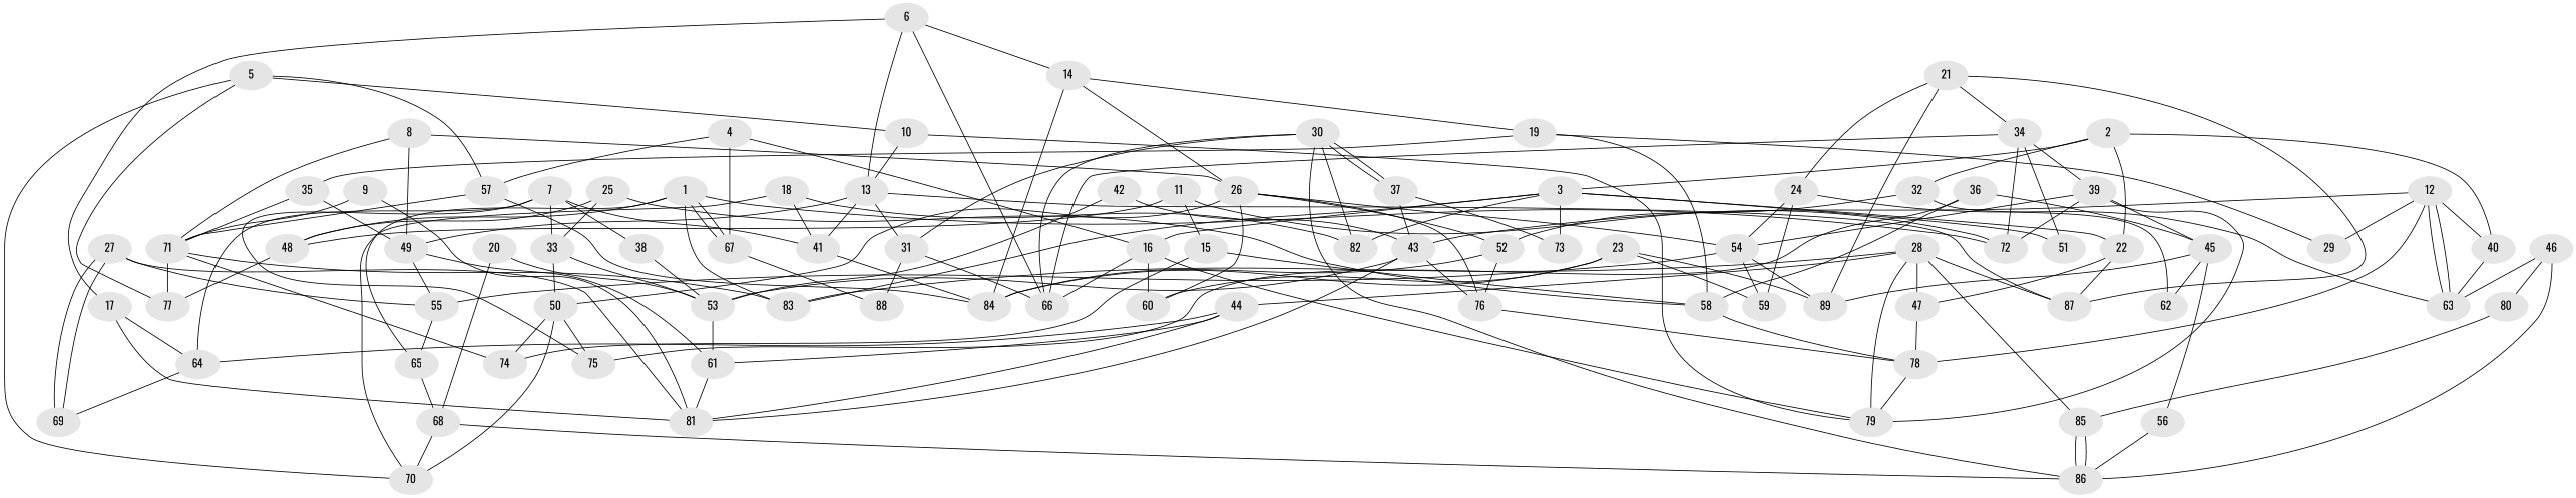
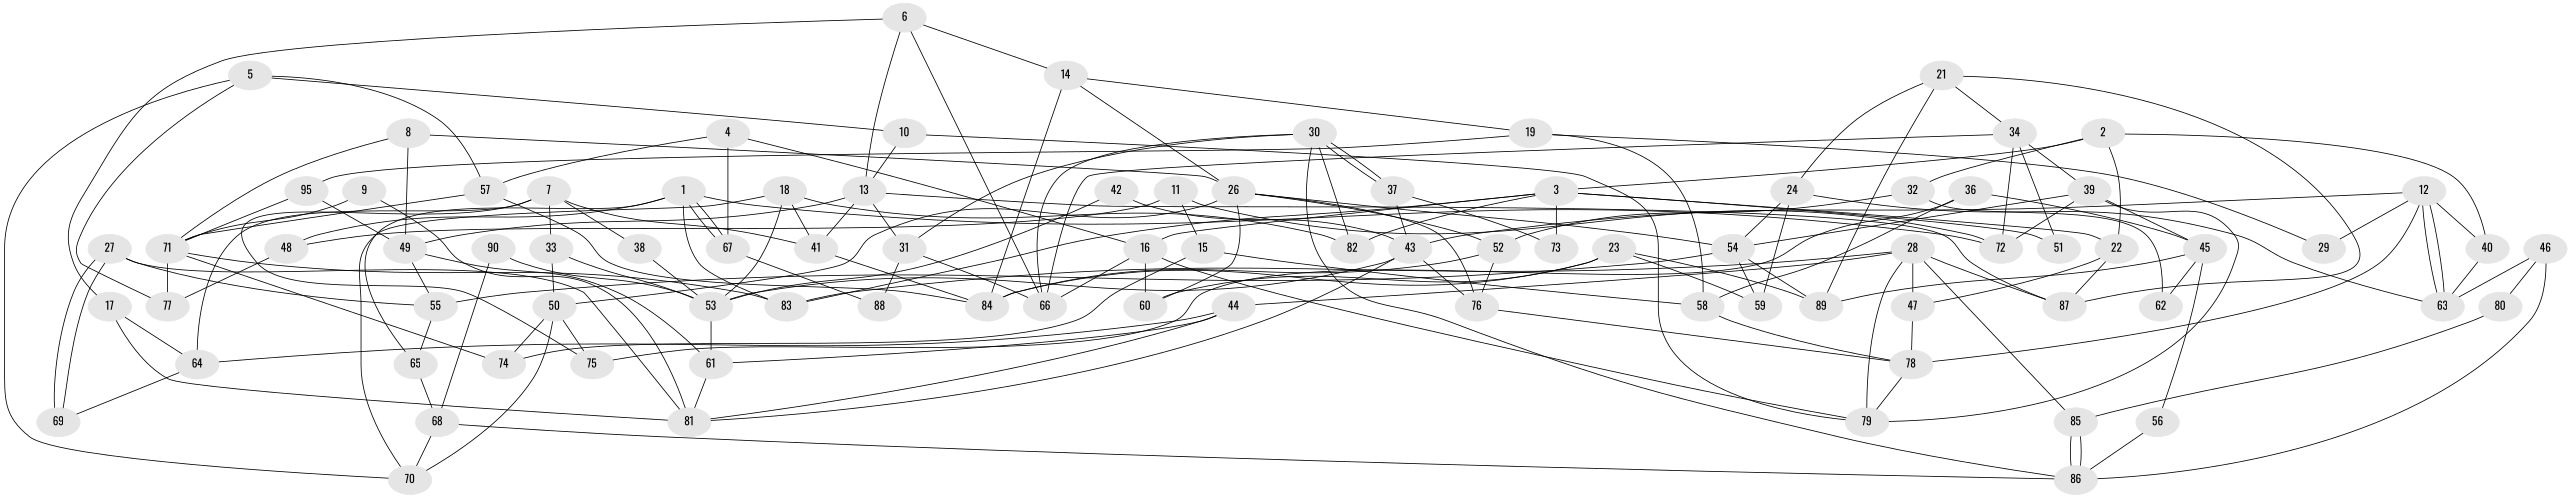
  graph {
    fontname=Oswald
    node [color=gray90 fontname=Oswald style=filled]
    edge [fontname=Oswald]
    1
    48
    65
    67
    72
    83
    77
    68
    88
    2
    3
    22
    32
    40
    16
    51
    73
    82
    87
    47
    52
    62
    63
    66
    79
    60
    4
    57
    71
    84
    5
    10
    70
    13
    6
    14
    17
    41
    49
    31
    26
    19
    64
    81
    7
    33
    38
    75
    53
    50
    69
    8
    54
    76
    55
    61
    74
    9
    11
    15
    58
    12
    29
    43
    78
-   35
+   35 [label=95]
    18
-   20
+   20 [label=90]
    86
    21
    24
    34
    89
    59
    39
    23
-   25
    27
    28
    44
    85
    30
    37
    45
    36
    56
    42
    46
    80
    1 -- 48
    1 -- 65
    1 -- 67
    1 -- 67
    1 -- 72
    1 -- 83
    48 -- 77
    65 -- 68
    67 -- 88
    68 -- 70
    68 -- 86
    2 -- 3
    2 -- 22
    2 -- 32
    2 -- 40
    3 -- 83
    3 -- 22
    3 -- 16
    3 -- 51
    3 -- 73
    3 -- 82
    22 -- 87
    22 -- 47
    32 -- 52
    32 -- 62
    40 -- 63
    16 -- 66
    16 -- 79
    16 -- 60
    47 -- 78
    52 -- 84
    52 -- 76
    4 -- 67
    4 -- 16
    4 -- 57
    57 -- 71
    57 -- 84
    71 -- 83
    71 -- 77
    71 -- 74
    5 -- 77
    5 -- 57
    5 -- 10
    5 -- 70
    10 -- 79
    10 -- 13
    13 -- 87
    13 -- 41
    13 -- 49
    13 -- 31
    6 -- 66
    6 -- 13
    6 -- 14
    6 -- 17
    14 -- 84
    14 -- 26
    14 -- 19
    17 -- 64
    17 -- 81
    41 -- 84
    49 -- 55
    49 -- 61
    31 -- 88
    31 -- 66
    26 -- 52
    26 -- 60
    26 -- 50
    26 -- 54
    26 -- 76
    19 -- 58
    19 -- 29
    19 -- 35
    64 -- 69
    7 -- 41
    7 -- 64
    7 -- 33
    7 -- 38
    7 -- 75
    33 -- 53
    33 -- 50
    38 -- 53
    53 -- 61
    50 -- 70
    50 -- 75
    50 -- 74
    8 -- 71
    8 -- 49
    8 -- 26
    54 -- 55
    54 -- 89
    54 -- 59
    76 -- 78
    55 -- 65
    61 -- 81
    9 -- 71
    9 -- 81
    11 -- 48
    11 -- 72
    11 -- 15
    15 -- 74
    15 -- 58
    58 -- 78
    12 -- 40
    12 -- 63
    12 -- 63
    12 -- 29
    12 -- 43
    12 -- 78
    43 -- 81
    43 -- 53
    43 -- 76
    78 -- 79
    35 -- 71
    35 -- 49
    18 -- 82
    18 -- 70
    18 -- 41
+   18 -- 53
    20 -- 68
    20 -- 53
    21 -- 87
    21 -- 24
    21 -- 34
    21 -- 89
    24 -- 63
    24 -- 54
    24 -- 59
    34 -- 72
    34 -- 51
    34 -- 66
    34 -- 39
    39 -- 72
    39 -- 79
    39 -- 54
    39 -- 45
    23 -- 60
    23 -- 84
    23 -- 89
    23 -- 59
-   25 -- 48
-   25 -- 33
-   25 -- 58
    27 -- 81
    27 -- 69
    27 -- 69
    27 -- 55
    28 -- 83
    28 -- 87
    28 -- 47
    28 -- 79
    28 -- 44
    28 -- 85
    44 -- 64
    44 -- 81
    44 -- 61
    85 -- 86
    85 -- 86
    30 -- 82
    30 -- 66
    30 -- 31
    30 -- 86
    30 -- 37
    30 -- 37
    37 -- 73
    37 -- 43
    45 -- 62
    45 -- 89
    45 -- 56
    36 -- 75
    36 -- 58
    36 -- 45
    56 -- 86
    42 -- 53
    42 -- 43
    46 -- 63
    46 -- 86
    46 -- 80
    80 -- 85
  }
